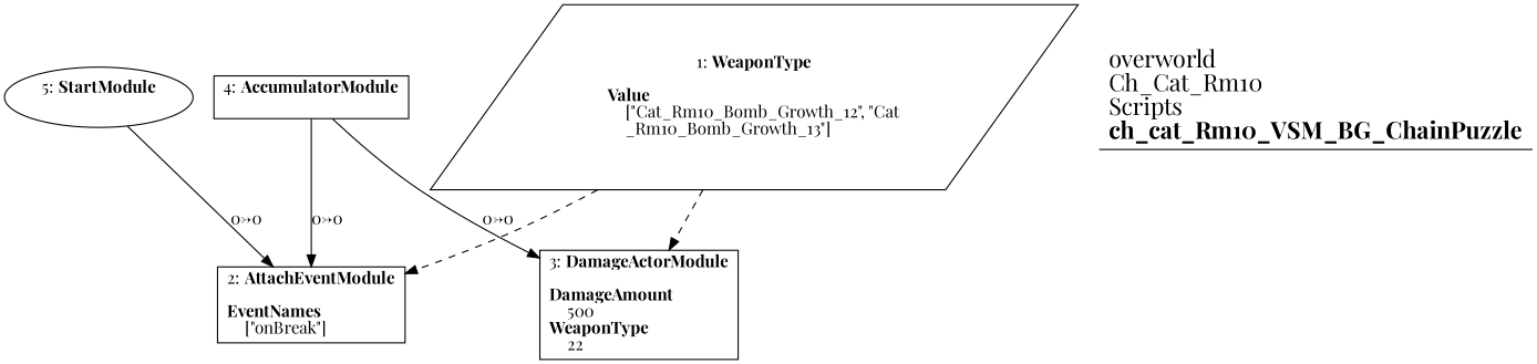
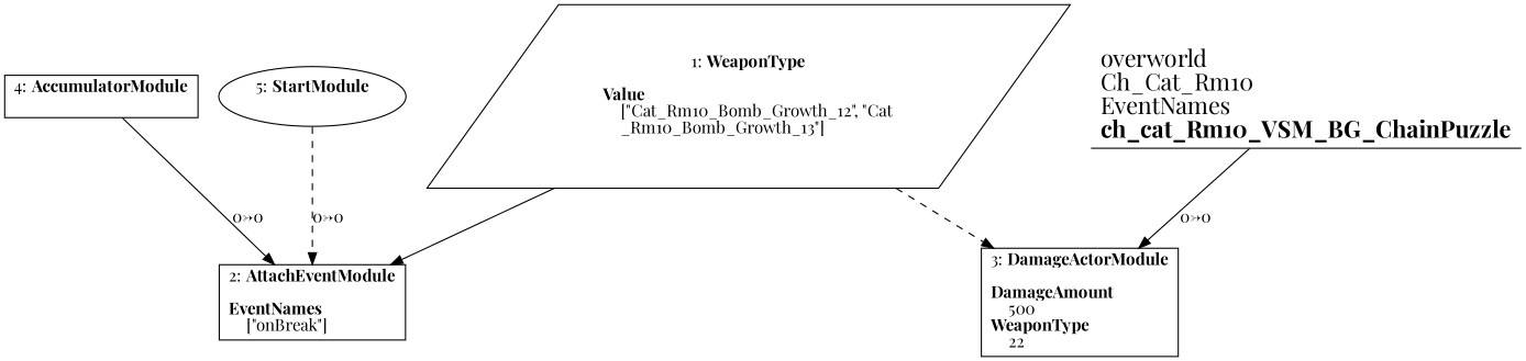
  digraph {
    fontname="Playfair Display"
    splines=spline
    node [fontname="Playfair Display" shape=box]
    edge [fontname="Playfair Display"]
    n1 [label=<1: <b>WeaponType</b><br/><br/><b>Value</b><br align="left"/>    [&quot;Cat_Rm10_Bomb_Growth_12&quot;, &quot;Cat<br align="left"/>    _Rm10_Bomb_Growth_13&quot;]<br align="left"/>> shape=parallelogram]
    n2 [label=<2: <b>AttachEventModule</b><br/><br/><b>EventNames</b><br align="left"/>    [&quot;onBreak&quot;]<br align="left"/>>]
    n3 [label=<3: <b>DamageActorModule</b><br/><br/><b>DamageAmount</b><br align="left"/>    500<br align="left"/><b>WeaponType</b><br align="left"/>    22<br align="left"/>>]
    n4 [label=<4: <b>AccumulatorModule</b><br/><br/>>]
    n5 [label=<5: <b>StartModule</b><br/><br/>> shape=oval]
-   n6 [label=<<font point-size="20">overworld<br align="left"/>Ch_Cat_Rm10<br align="left"/>Scripts<br align="left"/><b>ch_cat_Rm10_VSM_BG_ChainPuzzle</b><br align="left"/></font>> shape=underline]
-   n1 -> n2 [style=dashed]
+   n6 [label=<<font point-size="20">overworld<br align="left"/>Ch_Cat_Rm10<br align="left"/>EventNames<br align="left"/><b>ch_cat_Rm10_VSM_BG_ChainPuzzle</b><br align="left"/></font>> shape=underline]
+   n1 -> n2 [style=solid]
    n1 -> n3 [style=dashed]
    n4 -> n2 [label="0→0"]
-   n4 -> n3 [label="0→0"]
-   n5 -> n2 [label="0→0"]
+   n6 -> n3 [label="0→0"]
+   n5 -> n2 [label="0→0" style=dashed]
  }
